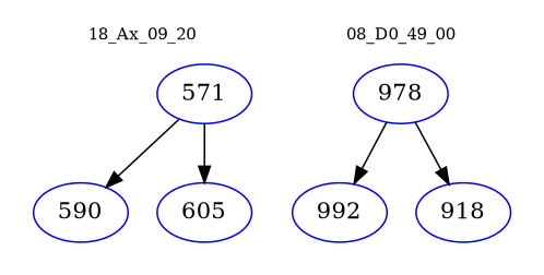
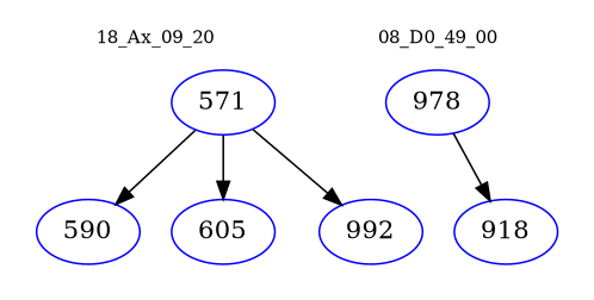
  digraph {
    node [color=blue]
    edge [color=black]
    n1 [label=571]
    n2 [label=590]
    n3 [label=605]
    n4 [label=978]
    n5 [label=918]
    n6 [label=992]
    subgraph cluster_1 {
      color=white
      fontsize=10
      label="18_Ax_09_20"
      n1
      n2
      n3
    }
    subgraph cluster_2 {
      color=white
      fontsize=10
      label="08_D0_49_00"
      n4
      n5
      n6
    }
    n1 -> n2
    n1 -> n3
    n4 -> n5
-   n4 -> n6
+   n1 -> n6
  }
